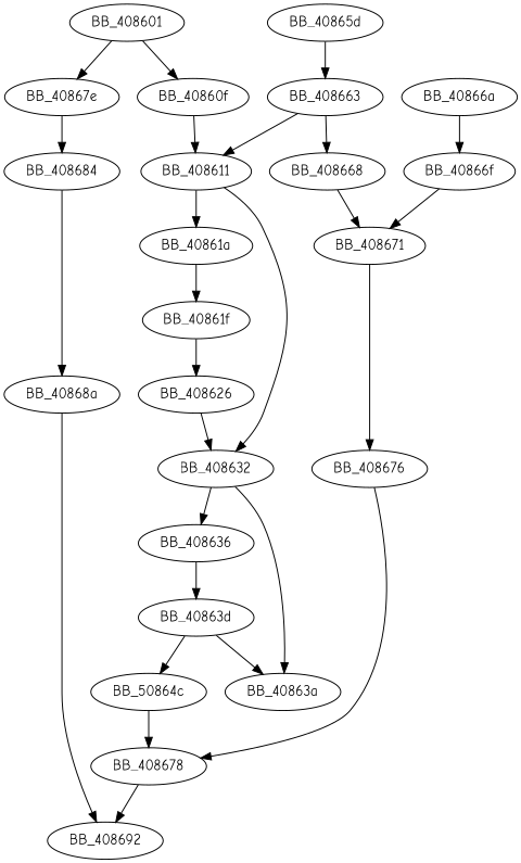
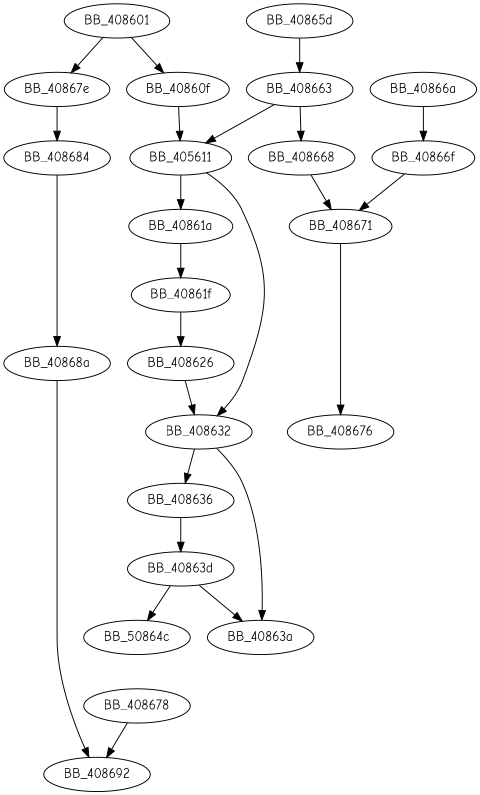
  digraph {
    fontname="Comic Neue"
    node [fontname="Comic Neue"]
    edge [fontname="Comic Neue"]
    BB_408601
    BB_40860f
    BB_40867e
-   BB_408611
+   BB_408611 [label=BB_405611]
    BB_408684
    BB_40861a
    BB_408632
    BB_40868a
    BB_40861f
    BB_408636
    BB_40863a
    BB_408626
    BB_40863d
    n14 [label=BB_50864c]
    BB_408678
    BB_408692
    BB_40865d
    BB_408663
    BB_40866a
    BB_40866f
    BB_408668
    BB_408671
    BB_408676
    BB_408601 -> BB_40860f
    BB_408601 -> BB_40867e
    BB_40860f -> BB_408611
    BB_40867e -> BB_408684
    BB_408611 -> BB_40861a
    BB_408611 -> BB_408632
    BB_408684 -> BB_40868a
    BB_40861a -> BB_40861f
    BB_408632 -> BB_408636
    BB_408632 -> BB_40863a
    BB_40868a -> BB_408692
    BB_40861f -> BB_408626
    BB_408636 -> BB_40863d
    BB_408626 -> BB_408632
    BB_40863d -> BB_40863a
    BB_40863d -> n14
-   n14 -> BB_408678
    BB_408678 -> BB_408692
    BB_40865d -> BB_408663
    BB_408663 -> BB_408611
    BB_408663 -> BB_408668
    BB_40866a -> BB_40866f
    BB_40866f -> BB_408671
    BB_408668 -> BB_408671
    BB_408671 -> BB_408676
-   BB_408676 -> BB_408678
  }
